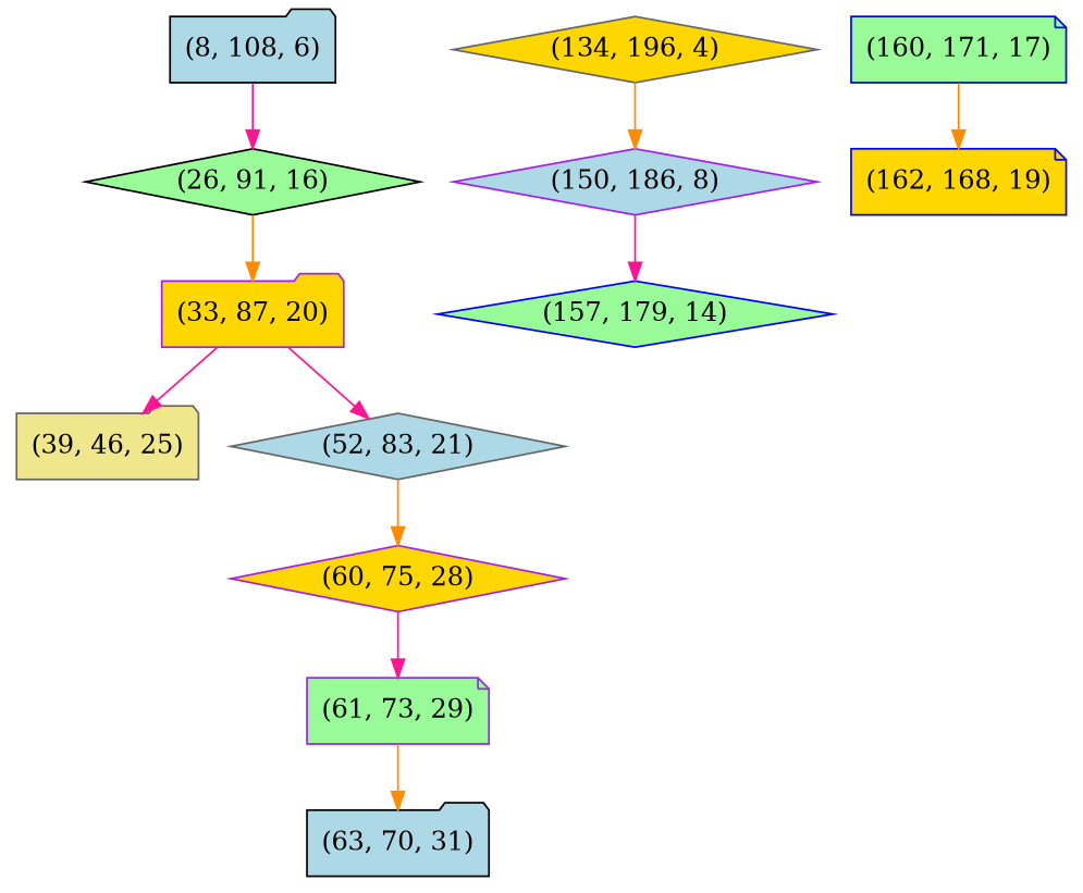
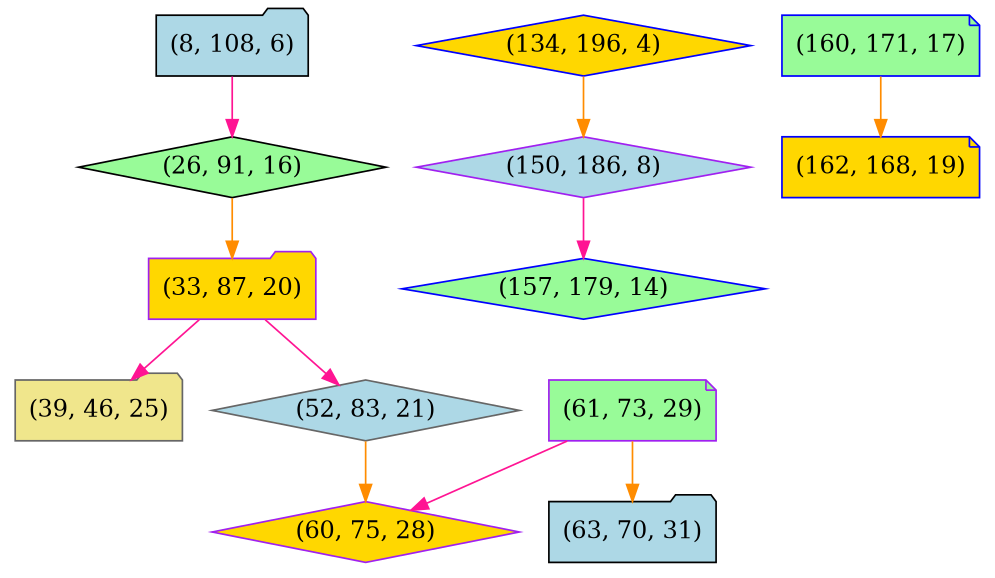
  digraph {
    node [color=blue fillcolor=lightblue shape=diamond style=filled]
    edge [color=deeppink]
    "(8, 108, 6)" [color=black shape=folder]
    "(26, 91, 16)" [color=black fillcolor=palegreen]
-   "(134, 196, 4)" [color=gray40 fillcolor=gold]
+   "(134, 196, 4)" [fillcolor=gold]
    "(150, 186, 8)" [color=purple]
    "(33, 87, 20)" [color=purple fillcolor=gold shape=folder]
    "(39, 46, 25)" [color=gray40 fillcolor=khaki shape=folder]
    "(52, 83, 21)" [color=gray40]
    "(60, 75, 28)" [color=purple fillcolor=gold]
    "(61, 73, 29)" [color=purple fillcolor=palegreen shape=note]
    "(63, 70, 31)" [color=black shape=folder]
    "(157, 179, 14)" [fillcolor=palegreen]
    "(160, 171, 17)" [fillcolor=palegreen shape=note]
    "(162, 168, 19)" [fillcolor=gold shape=note]
    "(8, 108, 6)" -> "(26, 91, 16)"
    "(26, 91, 16)" -> "(33, 87, 20)" [color=darkorange]
    "(134, 196, 4)" -> "(150, 186, 8)" [color=darkorange]
    "(150, 186, 8)" -> "(157, 179, 14)"
    "(33, 87, 20)" -> "(39, 46, 25)"
    "(33, 87, 20)" -> "(52, 83, 21)"
    "(52, 83, 21)" -> "(60, 75, 28)" [color=darkorange]
-   "(60, 75, 28)" -> "(61, 73, 29)"
+   "(61, 73, 29)" -> "(60, 75, 28)"
    "(61, 73, 29)" -> "(63, 70, 31)" [color=darkorange]
    "(160, 171, 17)" -> "(162, 168, 19)" [color=darkorange]
  }
